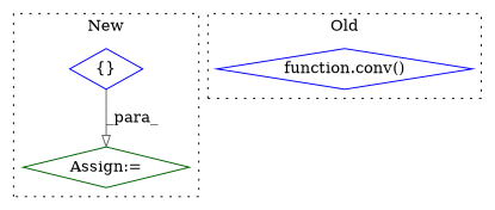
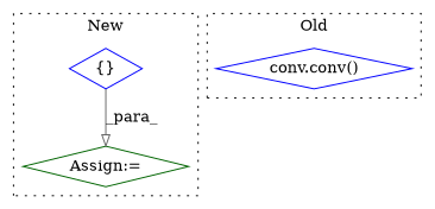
  digraph {
    node [shape=diamond color=blue]
    n1 [a=59 l="1,0" label="{}" s="6002,6007"]
    n2 [a=68 l=3 label="Assign:=" s=5999 color=darkgreen]
-   n3 [a=75 l="5,1" label="function.conv()" s="6604,6612"]
+   n3 [a=75 l="5,1" label="conv.conv()" s="6604,6612"]
    subgraph cluster_1 {
      label=New
      style=dotted
      n1
      n2
    }
    subgraph cluster_2 {
      label=Old
      style=dotted
      n3
    }
    n1 -> n2 [label=_para_ color=gray40 arrowhead=onormal]
  }
